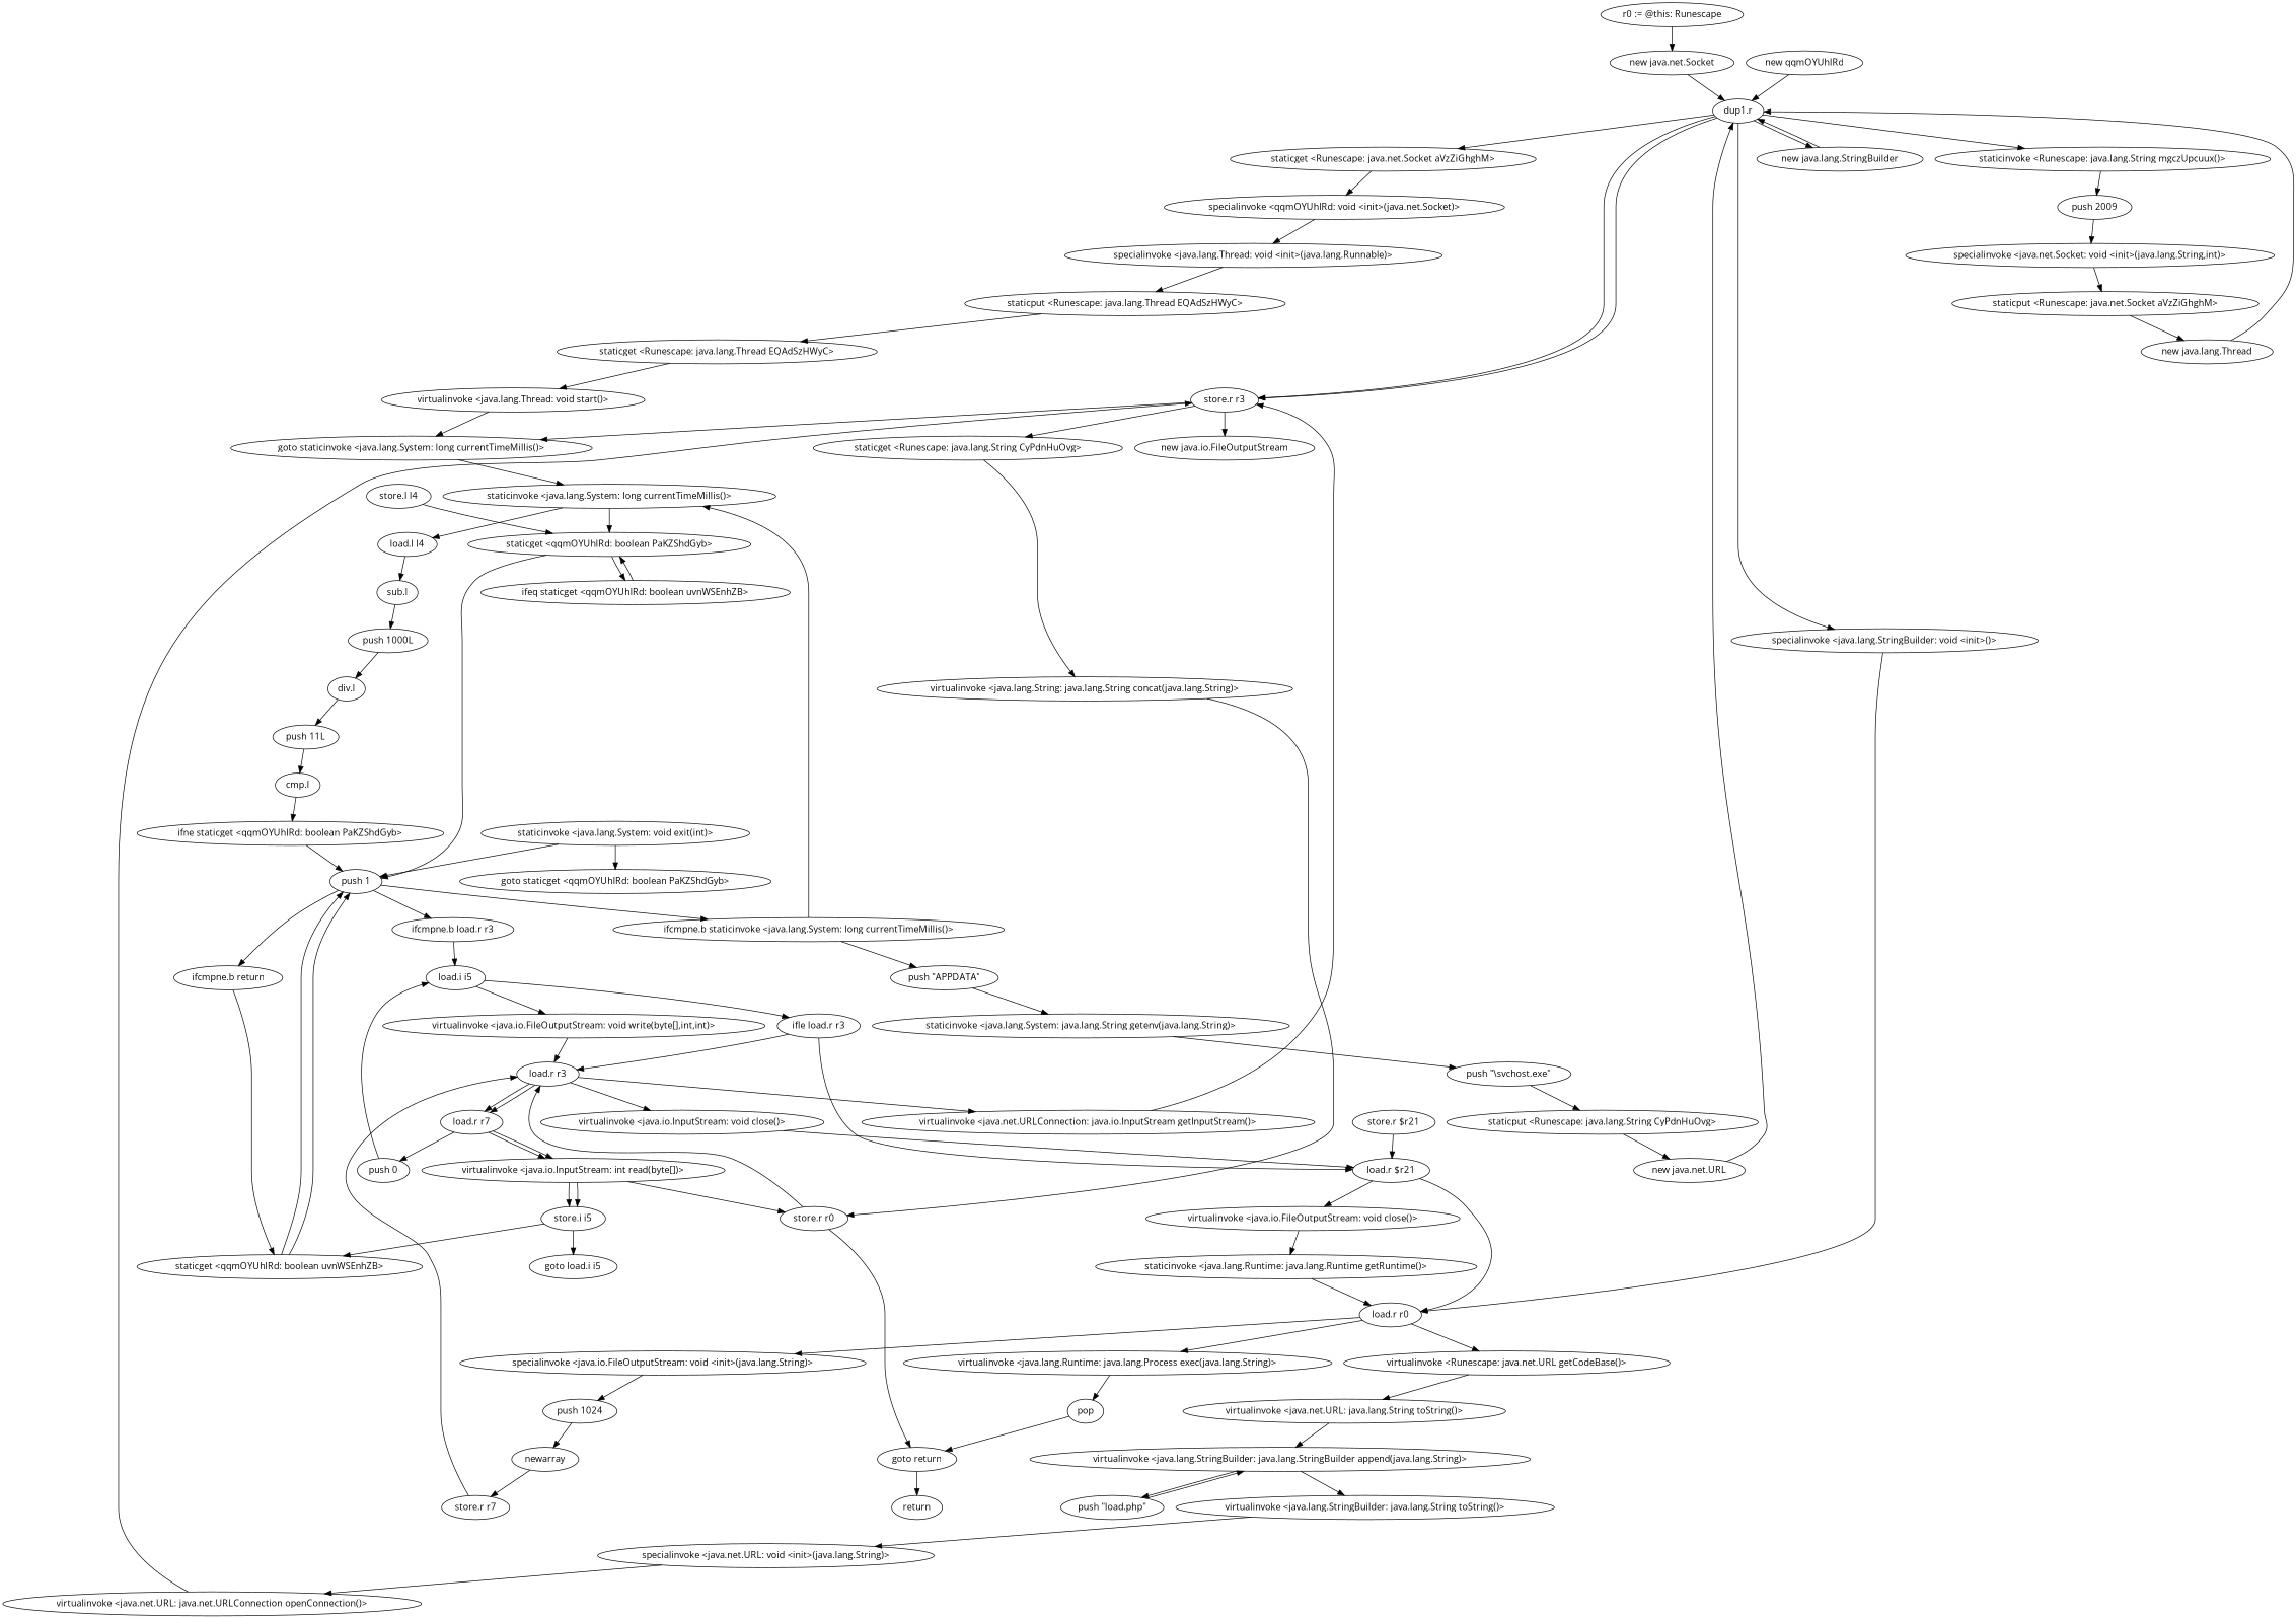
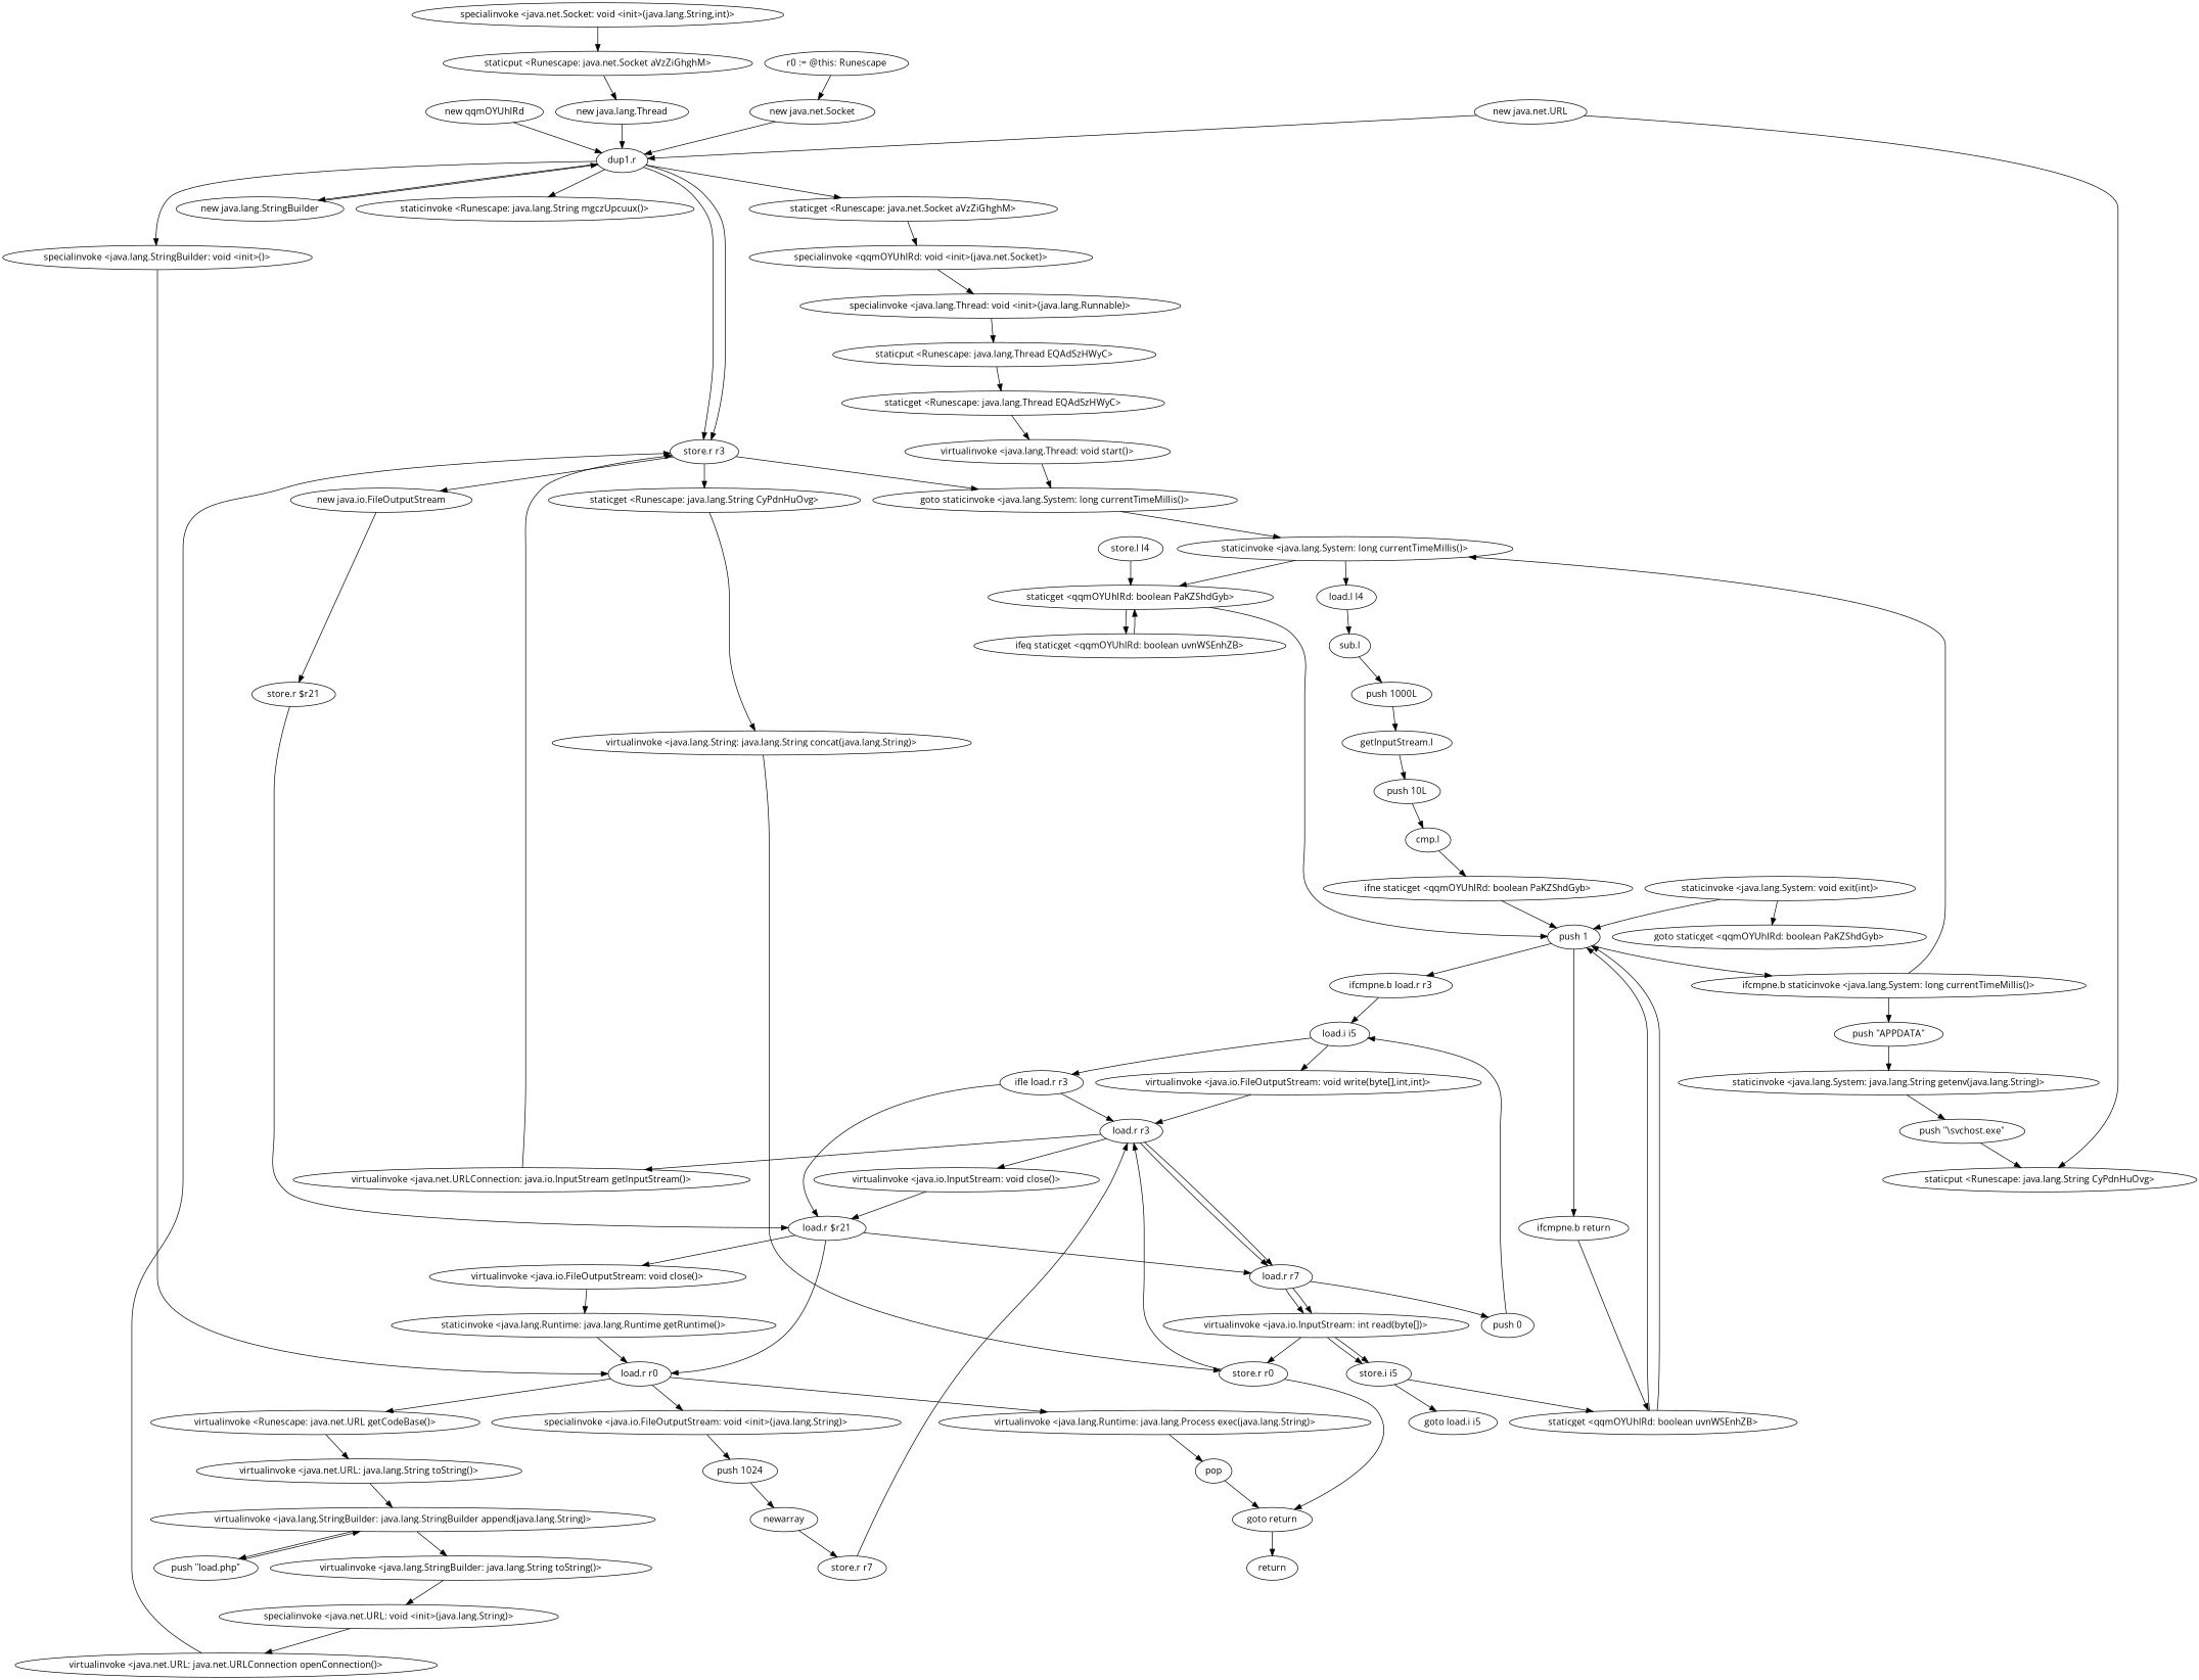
  digraph {
    fontname="Open Sans"
    node [fontname="Open Sans"]
    edge [fontname="Open Sans"]
    "r0 := @this: Runescape"
    "new java.net.Socket"
    "dup1.r"
    "store.r r3"
    "new java.lang.StringBuilder"
    "specialinvoke <java.lang.StringBuilder: void <init>()>"
    "staticinvoke <Runescape: java.lang.String mgczUpcuux()>"
    "staticget <Runescape: java.net.Socket aVzZiGhghM>"
    "goto staticinvoke <java.lang.System: long currentTimeMillis()>"
    "staticget <Runescape: java.lang.String CyPdnHuOvg>"
    "new java.io.FileOutputStream"
    "load.r r0"
-   "push 2009"
    "new qqmOYUhlRd"
    "specialinvoke <qqmOYUhlRd: void <init>(java.net.Socket)>"
    "staticinvoke <java.lang.System: long currentTimeMillis()>"
    "virtualinvoke <java.lang.String: java.lang.String concat(java.lang.String)>"
    "store.r $r21"
    "load.l l4"
    "staticget <qqmOYUhlRd: boolean PaKZShdGyb>"
    "store.l l4"
    "sub.l"
    "ifeq staticget <qqmOYUhlRd: boolean uvnWSEnhZB>"
    "push 1"
    "ifcmpne.b return"
    "ifcmpne.b staticinvoke <java.lang.System: long currentTimeMillis()>"
    "ifcmpne.b load.r r3"
    "staticget <qqmOYUhlRd: boolean uvnWSEnhZB>"
    "push \"APPDATA\""
    "load.i i5"
    "staticinvoke <java.lang.System: void exit(int)>"
    "goto staticget <qqmOYUhlRd: boolean PaKZShdGyb>"
    "staticinvoke <java.lang.System: java.lang.String getenv(java.lang.String)>"
    "push \"\\svchost.exe\""
    "staticput <Runescape: java.lang.String CyPdnHuOvg>"
    "new java.net.URL"
    "virtualinvoke <Runescape: java.net.URL getCodeBase()>"
    "specialinvoke <java.io.FileOutputStream: void <init>(java.lang.String)>"
    "virtualinvoke <java.lang.Runtime: java.lang.Process exec(java.lang.String)>"
    "virtualinvoke <java.net.URL: java.lang.String toString()>"
    "push 1024"
    pop
    "virtualinvoke <java.lang.StringBuilder: java.lang.StringBuilder append(java.lang.String)>"
    "push \"load.php\""
    "virtualinvoke <java.lang.StringBuilder: java.lang.String toString()>"
    "specialinvoke <java.net.URL: void <init>(java.lang.String)>"
    "virtualinvoke <java.net.URL: java.net.URLConnection openConnection()>"
    "store.r r0"
    "load.r r3"
    "goto return"
    "virtualinvoke <java.net.URLConnection: java.io.InputStream getInputStream()>"
    "load.r r7"
    "virtualinvoke <java.io.InputStream: void close()>"
    return
    "virtualinvoke <java.io.InputStream: int read(byte[])>"
    "push 0"
    "load.r $r21"
    "virtualinvoke <java.io.FileOutputStream: void close()>"
    "staticinvoke <java.lang.Runtime: java.lang.Runtime getRuntime()>"
    newarray
    "store.r r7"
    "store.i i5"
    "goto load.i i5"
    "ifle load.r r3"
    "virtualinvoke <java.io.FileOutputStream: void write(byte[],int,int)>"
    "push 1000L"
-   "div.l"
-   "push 10L" [label="push 11L"]
+   "div.l" [label="getInputStream.l"]
+   "push 10L"
    "cmp.l"
    "ifne staticget <qqmOYUhlRd: boolean PaKZShdGyb>"
    "specialinvoke <java.net.Socket: void <init>(java.lang.String,int)>"
    "staticput <Runescape: java.net.Socket aVzZiGhghM>"
    "new java.lang.Thread"
    "specialinvoke <java.lang.Thread: void <init>(java.lang.Runnable)>"
    "staticput <Runescape: java.lang.Thread EQAdSzHWyC>"
    "staticget <Runescape: java.lang.Thread EQAdSzHWyC>"
    "virtualinvoke <java.lang.Thread: void start()>"
    "r0 := @this: Runescape" -> "new java.net.Socket"
    "new java.net.Socket" -> "dup1.r"
    "dup1.r" -> "store.r r3"
    "dup1.r" -> "store.r r3"
    "dup1.r" -> "new java.lang.StringBuilder"
    "dup1.r" -> "specialinvoke <java.lang.StringBuilder: void <init>()>"
    "dup1.r" -> "staticinvoke <Runescape: java.lang.String mgczUpcuux()>"
    "dup1.r" -> "staticget <Runescape: java.net.Socket aVzZiGhghM>"
    "store.r r3" -> "goto staticinvoke <java.lang.System: long currentTimeMillis()>"
    "store.r r3" -> "staticget <Runescape: java.lang.String CyPdnHuOvg>"
    "store.r r3" -> "new java.io.FileOutputStream"
    "new java.lang.StringBuilder" -> "dup1.r"
    "specialinvoke <java.lang.StringBuilder: void <init>()>" -> "load.r r0"
-   "staticinvoke <Runescape: java.lang.String mgczUpcuux()>" -> "push 2009"
    "staticget <Runescape: java.net.Socket aVzZiGhghM>" -> "specialinvoke <qqmOYUhlRd: void <init>(java.net.Socket)>"
    "goto staticinvoke <java.lang.System: long currentTimeMillis()>" -> "staticinvoke <java.lang.System: long currentTimeMillis()>"
    "staticget <Runescape: java.lang.String CyPdnHuOvg>" -> "virtualinvoke <java.lang.String: java.lang.String concat(java.lang.String)>"
+   "new java.io.FileOutputStream" -> "store.r $r21"
    "load.r r0" -> "virtualinvoke <Runescape: java.net.URL getCodeBase()>"
    "load.r r0" -> "specialinvoke <java.io.FileOutputStream: void <init>(java.lang.String)>"
    "load.r r0" -> "virtualinvoke <java.lang.Runtime: java.lang.Process exec(java.lang.String)>"
-   "push 2009" -> "specialinvoke <java.net.Socket: void <init>(java.lang.String,int)>"
    "new qqmOYUhlRd" -> "dup1.r"
    "specialinvoke <qqmOYUhlRd: void <init>(java.net.Socket)>" -> "specialinvoke <java.lang.Thread: void <init>(java.lang.Runnable)>"
    "staticinvoke <java.lang.System: long currentTimeMillis()>" -> "load.l l4"
    "staticinvoke <java.lang.System: long currentTimeMillis()>" -> "staticget <qqmOYUhlRd: boolean PaKZShdGyb>"
    "virtualinvoke <java.lang.String: java.lang.String concat(java.lang.String)>" -> "store.r r0"
    "store.r $r21" -> "load.r $r21"
    "load.l l4" -> "sub.l"
    "staticget <qqmOYUhlRd: boolean PaKZShdGyb>" -> "ifeq staticget <qqmOYUhlRd: boolean uvnWSEnhZB>"
    "staticget <qqmOYUhlRd: boolean PaKZShdGyb>" -> "push 1"
    "store.l l4" -> "staticget <qqmOYUhlRd: boolean PaKZShdGyb>"
    "sub.l" -> "push 1000L"
    "ifeq staticget <qqmOYUhlRd: boolean uvnWSEnhZB>" -> "staticget <qqmOYUhlRd: boolean PaKZShdGyb>"
    "push 1" -> "ifcmpne.b return"
    "push 1" -> "ifcmpne.b staticinvoke <java.lang.System: long currentTimeMillis()>"
    "push 1" -> "ifcmpne.b load.r r3"
    "ifcmpne.b return" -> "staticget <qqmOYUhlRd: boolean uvnWSEnhZB>"
    "ifcmpne.b staticinvoke <java.lang.System: long currentTimeMillis()>" -> "staticinvoke <java.lang.System: long currentTimeMillis()>"
    "ifcmpne.b staticinvoke <java.lang.System: long currentTimeMillis()>" -> "push \"APPDATA\""
    "ifcmpne.b load.r r3" -> "load.i i5"
    "staticget <qqmOYUhlRd: boolean uvnWSEnhZB>" -> "push 1"
    "staticget <qqmOYUhlRd: boolean uvnWSEnhZB>" -> "push 1"
    "push \"APPDATA\"" -> "staticinvoke <java.lang.System: java.lang.String getenv(java.lang.String)>"
    "load.i i5" -> "ifle load.r r3"
    "load.i i5" -> "virtualinvoke <java.io.FileOutputStream: void write(byte[],int,int)>"
    "staticinvoke <java.lang.System: void exit(int)>" -> "push 1"
    "staticinvoke <java.lang.System: void exit(int)>" -> "goto staticget <qqmOYUhlRd: boolean PaKZShdGyb>"
    "staticinvoke <java.lang.System: java.lang.String getenv(java.lang.String)>" -> "push \"\\svchost.exe\""
    "push \"\\svchost.exe\"" -> "staticput <Runescape: java.lang.String CyPdnHuOvg>"
-   "staticput <Runescape: java.lang.String CyPdnHuOvg>" -> "new java.net.URL"
+   "new java.net.URL" -> "staticput <Runescape: java.lang.String CyPdnHuOvg>"
    "new java.net.URL" -> "dup1.r"
    "virtualinvoke <Runescape: java.net.URL getCodeBase()>" -> "virtualinvoke <java.net.URL: java.lang.String toString()>"
    "specialinvoke <java.io.FileOutputStream: void <init>(java.lang.String)>" -> "push 1024"
    "virtualinvoke <java.lang.Runtime: java.lang.Process exec(java.lang.String)>" -> pop
    "virtualinvoke <java.net.URL: java.lang.String toString()>" -> "virtualinvoke <java.lang.StringBuilder: java.lang.StringBuilder append(java.lang.String)>"
    "push 1024" -> newarray
    pop -> "goto return"
    "virtualinvoke <java.lang.StringBuilder: java.lang.StringBuilder append(java.lang.String)>" -> "push \"load.php\""
    "virtualinvoke <java.lang.StringBuilder: java.lang.StringBuilder append(java.lang.String)>" -> "virtualinvoke <java.lang.StringBuilder: java.lang.String toString()>"
    "push \"load.php\"" -> "virtualinvoke <java.lang.StringBuilder: java.lang.StringBuilder append(java.lang.String)>"
    "virtualinvoke <java.lang.StringBuilder: java.lang.String toString()>" -> "specialinvoke <java.net.URL: void <init>(java.lang.String)>"
    "specialinvoke <java.net.URL: void <init>(java.lang.String)>" -> "virtualinvoke <java.net.URL: java.net.URLConnection openConnection()>"
    "virtualinvoke <java.net.URL: java.net.URLConnection openConnection()>" -> "store.r r3"
    "store.r r0" -> "load.r r3"
    "store.r r0" -> "goto return"
    "load.r r3" -> "virtualinvoke <java.net.URLConnection: java.io.InputStream getInputStream()>"
    "load.r r3" -> "load.r r7"
    "load.r r3" -> "load.r r7"
    "load.r r3" -> "virtualinvoke <java.io.InputStream: void close()>"
    "goto return" -> return
    "virtualinvoke <java.net.URLConnection: java.io.InputStream getInputStream()>" -> "store.r r3"
    "load.r r7" -> "virtualinvoke <java.io.InputStream: int read(byte[])>"
    "load.r r7" -> "virtualinvoke <java.io.InputStream: int read(byte[])>"
    "load.r r7" -> "push 0"
    "virtualinvoke <java.io.InputStream: void close()>" -> "load.r $r21"
    "virtualinvoke <java.io.InputStream: int read(byte[])>" -> "store.r r0"
    "virtualinvoke <java.io.InputStream: int read(byte[])>" -> "store.i i5"
    "virtualinvoke <java.io.InputStream: int read(byte[])>" -> "store.i i5"
    "push 0" -> "load.i i5"
    "load.r $r21" -> "load.r r0"
+   "load.r $r21" -> "load.r r7"
    "load.r $r21" -> "virtualinvoke <java.io.FileOutputStream: void close()>"
    "virtualinvoke <java.io.FileOutputStream: void close()>" -> "staticinvoke <java.lang.Runtime: java.lang.Runtime getRuntime()>"
    "staticinvoke <java.lang.Runtime: java.lang.Runtime getRuntime()>" -> "load.r r0"
    newarray -> "store.r r7"
    "store.r r7" -> "load.r r3"
    "store.i i5" -> "staticget <qqmOYUhlRd: boolean uvnWSEnhZB>"
    "store.i i5" -> "goto load.i i5"
    "ifle load.r r3" -> "load.r r3"
    "ifle load.r r3" -> "load.r $r21"
    "virtualinvoke <java.io.FileOutputStream: void write(byte[],int,int)>" -> "load.r r3"
    "push 1000L" -> "div.l"
    "div.l" -> "push 10L"
    "push 10L" -> "cmp.l"
    "cmp.l" -> "ifne staticget <qqmOYUhlRd: boolean PaKZShdGyb>"
    "ifne staticget <qqmOYUhlRd: boolean PaKZShdGyb>" -> "push 1"
    "specialinvoke <java.net.Socket: void <init>(java.lang.String,int)>" -> "staticput <Runescape: java.net.Socket aVzZiGhghM>"
    "staticput <Runescape: java.net.Socket aVzZiGhghM>" -> "new java.lang.Thread"
    "new java.lang.Thread" -> "dup1.r"
    "specialinvoke <java.lang.Thread: void <init>(java.lang.Runnable)>" -> "staticput <Runescape: java.lang.Thread EQAdSzHWyC>"
    "staticput <Runescape: java.lang.Thread EQAdSzHWyC>" -> "staticget <Runescape: java.lang.Thread EQAdSzHWyC>"
    "staticget <Runescape: java.lang.Thread EQAdSzHWyC>" -> "virtualinvoke <java.lang.Thread: void start()>"
    "virtualinvoke <java.lang.Thread: void start()>" -> "goto staticinvoke <java.lang.System: long currentTimeMillis()>"
  }
